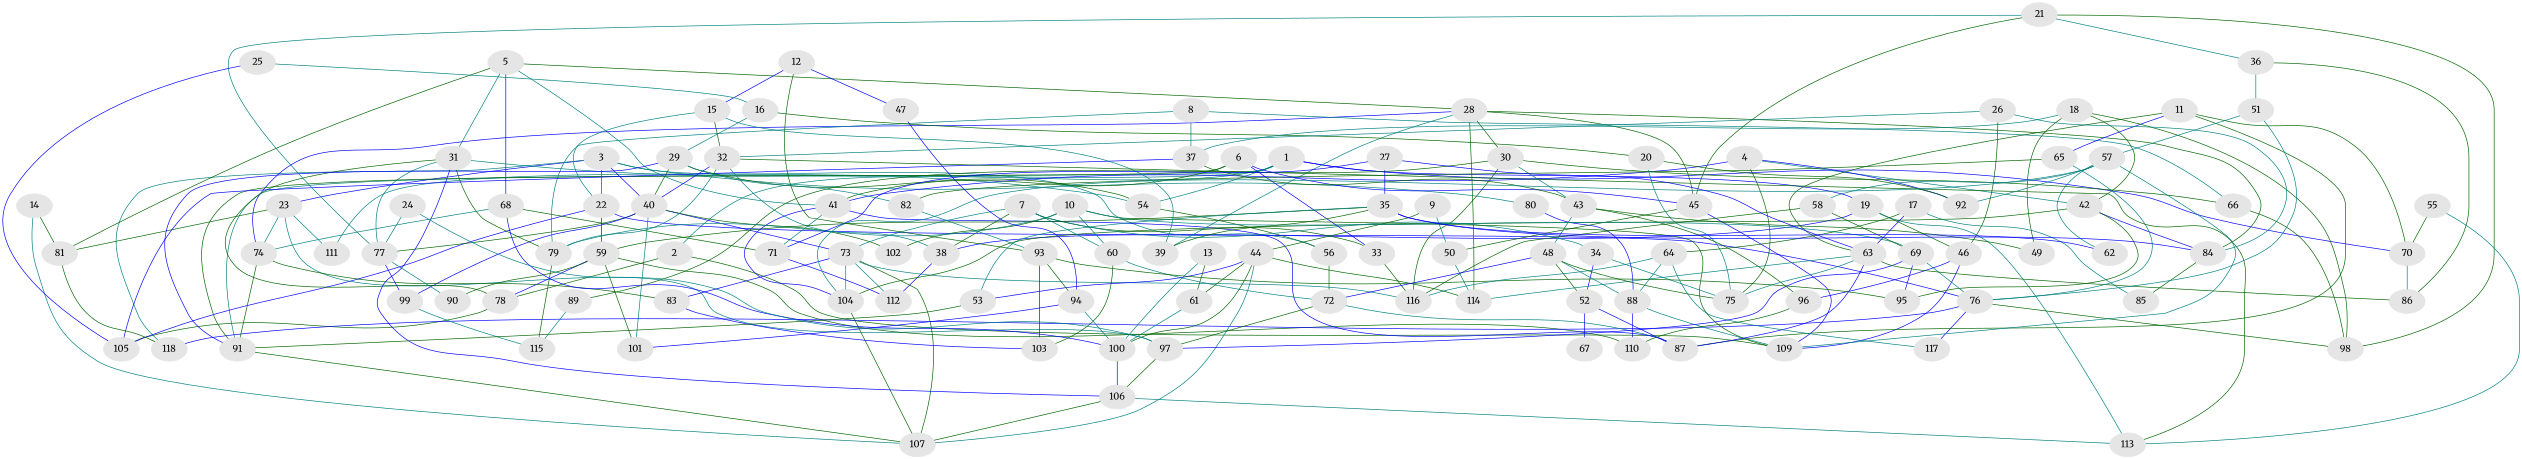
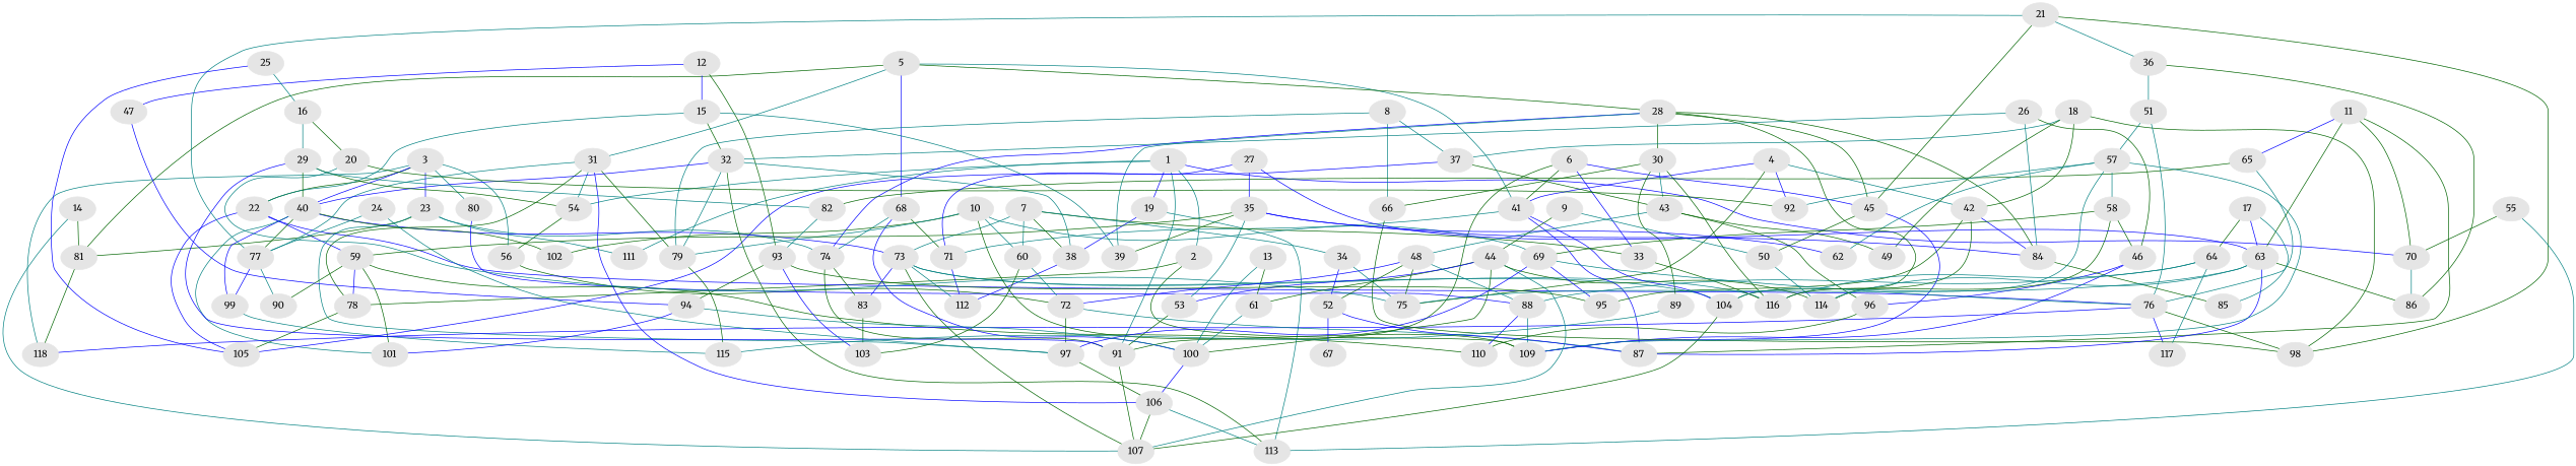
  graph {
    fontname=Merriweather
    node [color=gray90 fontname=Merriweather style=filled]
    edge [color=darkgreen fontname=Merriweather]
    1
    2
    19
    54
    70
    91
    111
    78
    109
    38
    46
    113
    56
    86
    107
    105
    3
    22
    23
    40
    80
    n22 [label=118]
    59
    76
    81
    74
    97
    73
    102
    77
    99
    101
    72
    88
    4
    41
    42
    75
    92
    87
    71
    104
    84
    95
    5
    28
    31
    68
    45
    39
    30
    114
    79
    106
    100
    6
    33
    116
    50
    7
    34
    60
    52
    112
    103
    83
    8
    37
    66
    43
    98
    115
    9
    44
    61
    53
    10
    69
    11
    63
    65
    82
    12
    15
    47
    93
    32
    94
    13
    14
    16
    20
    29
    17
    64
    85
    117
    18
    49
    96
    21
    36
    51
    90
    110
    24
    25
    57
    62
    58
    26
    27
    35
    89
    48
    67
    55
    1 -- 2 [color=teal]
    1 -- 19 [color=blue]
    1 -- 54 [color=teal]
    1 -- 70 [color=blue]
    1 -- 91 [color=teal]
    1 -- 111 [color=teal]
    2 -- 78
    2 -- 109
    19 -- 38 [color=blue]
-   19 -- 46
+   58 -- 46
    19 -- 113 [color=teal]
    54 -- 56
    70 -- 86 [color=teal]
    91 -- 107
    78 -- 105
    38 -- 112 [color=blue]
    46 -- 109 [color=blue]
    46 -- 96 [color=blue]
    56 -- 72
    3 -- 56 [color=teal]
    3 -- 22
    3 -- 23 [color=blue]
    3 -- 40 [color=blue]
    3 -- 80 [color=teal]
    3 -- n22 [color=teal]
    22 -- 105 [color=blue]
    22 -- 59 [color=blue]
    22 -- 76 [color=blue]
    23 -- 111 [color=teal]
    23 -- 81
    23 -- 74 [color=teal]
    23 -- 97 [color=teal]
    40 -- 73 [color=blue]
    40 -- 102
    40 -- 77
    40 -- 99 [color=blue]
    40 -- 101 [color=teal]
    80 -- 88 [color=blue]
    59 -- 78 [color=blue]
    59 -- 101
    59 -- 90
    59 -- 110
    76 -- n22 [color=blue]
    76 -- 98
    76 -- 117 [color=blue]
    81 -- n22
    74 -- 91
    74 -- 83
    97 -- 106
    73 -- 107
    73 -- 104 [color=teal]
    73 -- 116 [color=teal]
    73 -- 112 [color=teal]
    73 -- 83 [color=blue]
    77 -- 99 [color=blue]
    77 -- 90 [color=teal]
    99 -- 115 [color=teal]
    72 -- 97
    72 -- 87 [color=teal]
    88 -- 109 [color=teal]
    88 -- 110 [color=blue]
    4 -- 41 [color=blue]
    4 -- 42 [color=teal]
    4 -- 75
    4 -- 92 [color=blue]
    41 -- 87 [color=blue]
    41 -- 71 [color=teal]
    41 -- 104 [color=blue]
    42 -- 104
    42 -- 84 [color=blue]
    42 -- 95
    71 -- 112 [color=blue]
    104 -- 107
    84 -- 85
    5 -- 81
    5 -- 41 [color=teal]
    5 -- 28
    5 -- 31 [color=teal]
    5 -- 68 [color=blue]
    28 -- 74 [color=blue]
    28 -- 84
    28 -- 45
    28 -- 39 [color=teal]
    28 -- 30
    28 -- 114
    31 -- 54 [color=teal]
    31 -- 78
    31 -- 77 [color=teal]
    31 -- 79
    31 -- 106 [color=blue]
    68 -- 74 [color=teal]
    68 -- 71
    68 -- 100 [color=blue]
    45 -- 109 [color=blue]
    45 -- 50
    30 -- 116
    30 -- 66
    30 -- 43 [color=teal]
    30 -- 89
    79 -- 115
    106 -- 113 [color=teal]
    106 -- 107
    100 -- 106 [color=blue]
    6 -- 91
    6 -- 41
    6 -- 45 [color=blue]
    6 -- 33 [color=blue]
    33 -- 116
    50 -- 114 [color=teal]
    7 -- 38
    7 -- 73 [color=teal]
    7 -- 33
    7 -- 34 [color=teal]
    7 -- 60 [color=teal]
    34 -- 75 [color=teal]
    34 -- 52 [color=blue]
    60 -- 72 [color=teal]
    60 -- 103
    52 -- 87 [color=blue]
    52 -- 67 [color=blue]
-   83 -- 103 [color=blue]
+   83 -- 103
    8 -- 79 [color=teal]
    8 -- 37 [color=teal]
    8 -- 66 [color=teal]
    37 -- 105 [color=blue]
    37 -- 43
    66 -- 98
    43 -- 49
    43 -- 96
    43 -- 48 [color=teal]
    9 -- 50 [color=teal]
    9 -- 44
    44 -- 107 [color=teal]
    44 -- 114
    44 -- 100
    44 -- 61
    44 -- 53 [color=blue]
    61 -- 100 [color=teal]
    53 -- 91
    10 -- 109
    10 -- 102
    10 -- 79 [color=teal]
    10 -- 60 [color=teal]
    10 -- 69 [color=teal]
    69 -- 76 [color=teal]
    69 -- 97 [color=blue]
    69 -- 95 [color=blue]
    11 -- 70
    11 -- 87
    11 -- 63
    11 -- 65 [color=blue]
    63 -- 86
    63 -- 75 [color=teal]
    63 -- 87 [color=blue]
    63 -- 114 [color=teal]
    65 -- 76 [color=teal]
    65 -- 82
    82 -- 93 [color=teal]
    12 -- 15 [color=blue]
    12 -- 47 [color=blue]
    12 -- 93
    15 -- 22 [color=teal]
    15 -- 39 [color=teal]
    15 -- 32
    47 -- 94 [color=blue]
    93 -- 95
    93 -- 103 [color=blue]
    93 -- 94
    32 -- 38 [color=teal]
    32 -- 113
    32 -- 40 [color=blue]
    32 -- 79 [color=teal]
    94 -- 101 [color=blue]
    94 -- 100 [color=teal]
    13 -- 100 [color=teal]
    13 -- 61
    14 -- 107 [color=teal]
    14 -- 81
    16 -- 20
    16 -- 29 [color=teal]
    20 -- 75 [color=teal]
    20 -- 92
    29 -- 54
    29 -- 91 [color=blue]
    29 -- 40
    29 -- 82 [color=teal]
    17 -- 63 [color=blue]
    17 -- 64
    17 -- 85 [color=teal]
    64 -- 88 [color=teal]
    64 -- 116 [color=teal]
    64 -- 117 [color=teal]
    18 -- 42
    18 -- 37 [color=teal]
    18 -- 98
    18 -- 49
    96 -- 110
    21 -- 77 [color=teal]
    21 -- 45
    21 -- 98
    21 -- 36 [color=teal]
    36 -- 86
    36 -- 51 [color=teal]
    51 -- 76 [color=teal]
    51 -- 57 [color=teal]
    24 -- 97 [color=teal]
    24 -- 77 [color=teal]
    25 -- 105 [color=blue]
    25 -- 16 [color=teal]
    57 -- 109 [color=teal]
    57 -- 92 [color=teal]
    57 -- 104 [color=teal]
    57 -- 62 [color=teal]
    57 -- 58 [color=teal]
    58 -- 116
    58 -- 69
    26 -- 46
    26 -- 84 [color=teal]
    26 -- 32 [color=teal]
    27 -- 71 [color=blue]
    27 -- 63 [color=blue]
    27 -- 35 [color=blue]
    35 -- 59
    35 -- 84 [color=blue]
    35 -- 39
    35 -- 53 [color=teal]
    35 -- 62 [color=blue]
    89 -- 115 [color=teal]
    48 -- 72 [color=blue]
    48 -- 88 [color=teal]
    48 -- 75
    48 -- 52
    55 -- 70
    55 -- 113 [color=teal]
  }
